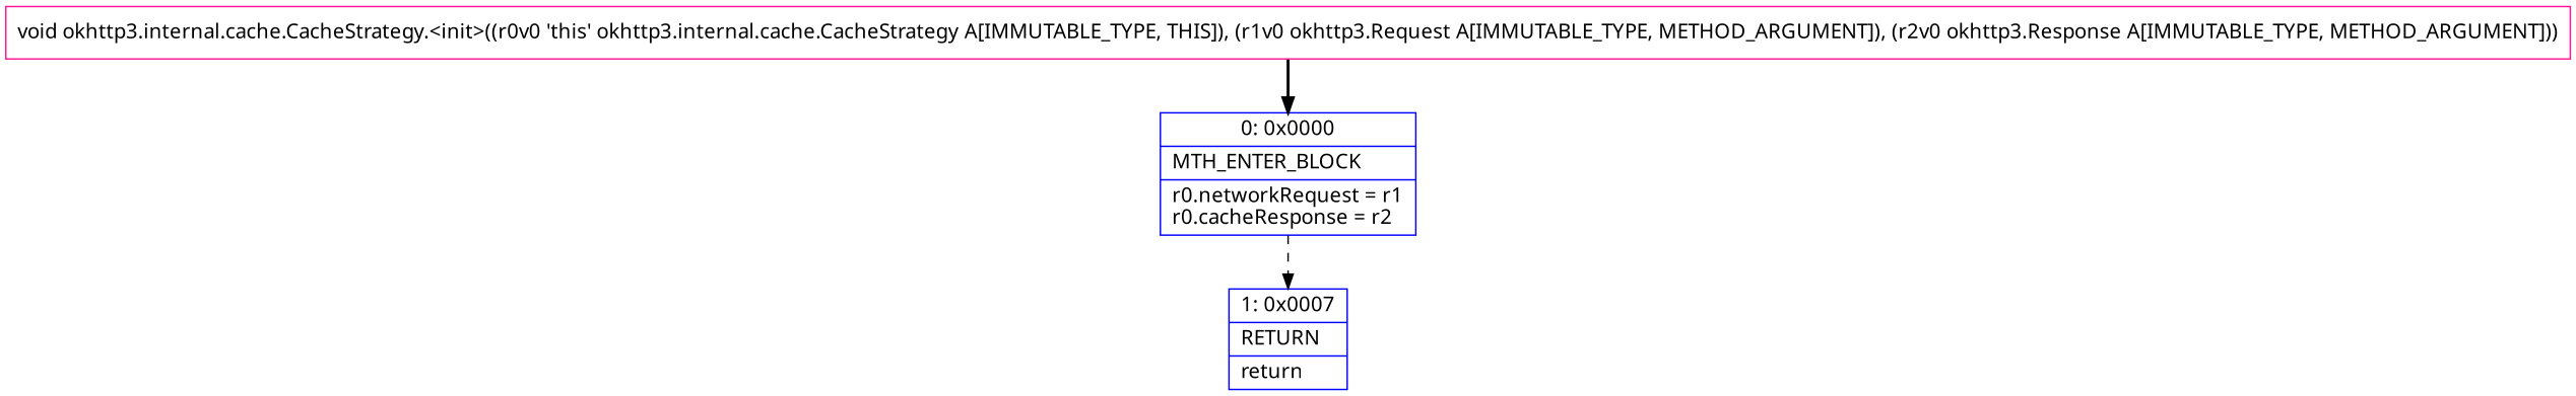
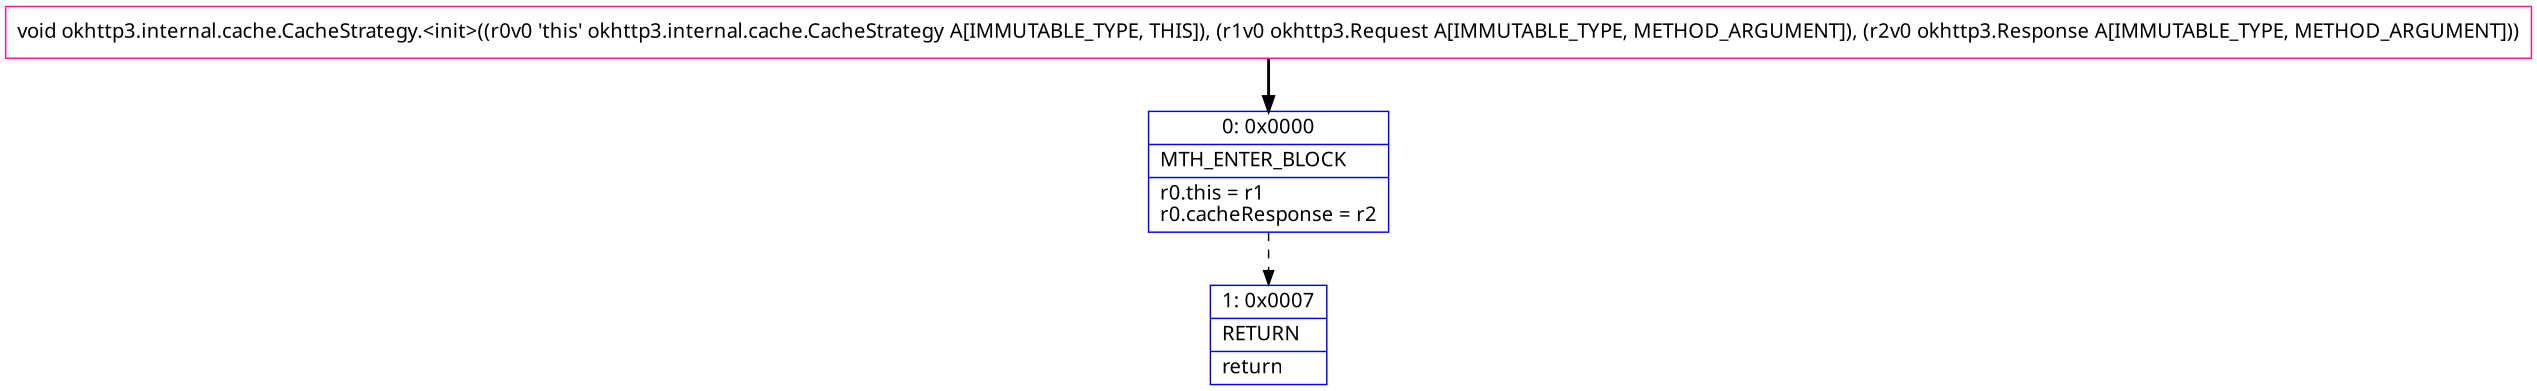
  digraph {
    fontname="Noto Sans"
    node [shape=record color=blue fontname="Noto Sans"]
    edge [fontname="Noto Sans"]
-   n1 [label="{0\:\ 0x0000|MTH_ENTER_BLOCK\l|r0.networkRequest = r1\lr0.cacheResponse = r2\l}"]
+   n1 [label="{0\:\ 0x0000|MTH_ENTER_BLOCK\l|r0.this = r1\lr0.cacheResponse = r2\l}"]
    n2 [label="{1\:\ 0x0007|RETURN\l|return\l}"]
    n3 [label="{void okhttp3.internal.cache.CacheStrategy.\<init\>((r0v0 'this' okhttp3.internal.cache.CacheStrategy A[IMMUTABLE_TYPE, THIS]), (r1v0 okhttp3.Request A[IMMUTABLE_TYPE, METHOD_ARGUMENT]), (r2v0 okhttp3.Response A[IMMUTABLE_TYPE, METHOD_ARGUMENT])) }" color=deeppink]
    n1 -> n2 [style=dashed]
    n3 -> n1 [style=bold]
  }
